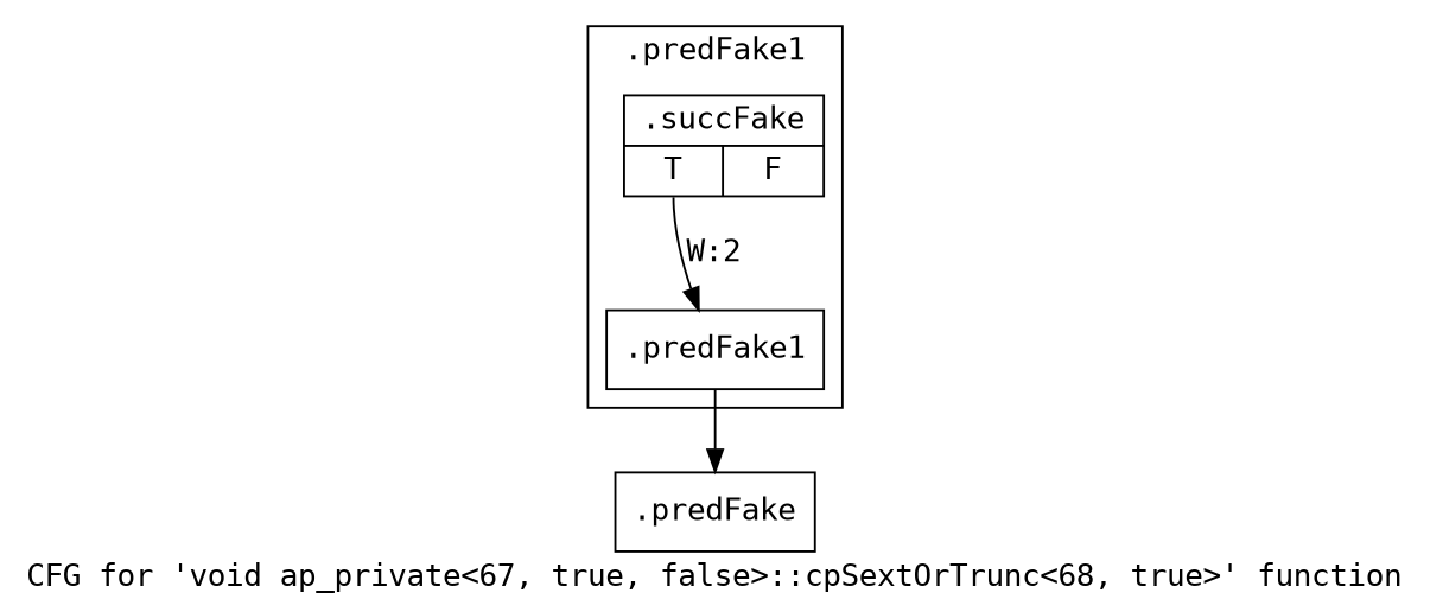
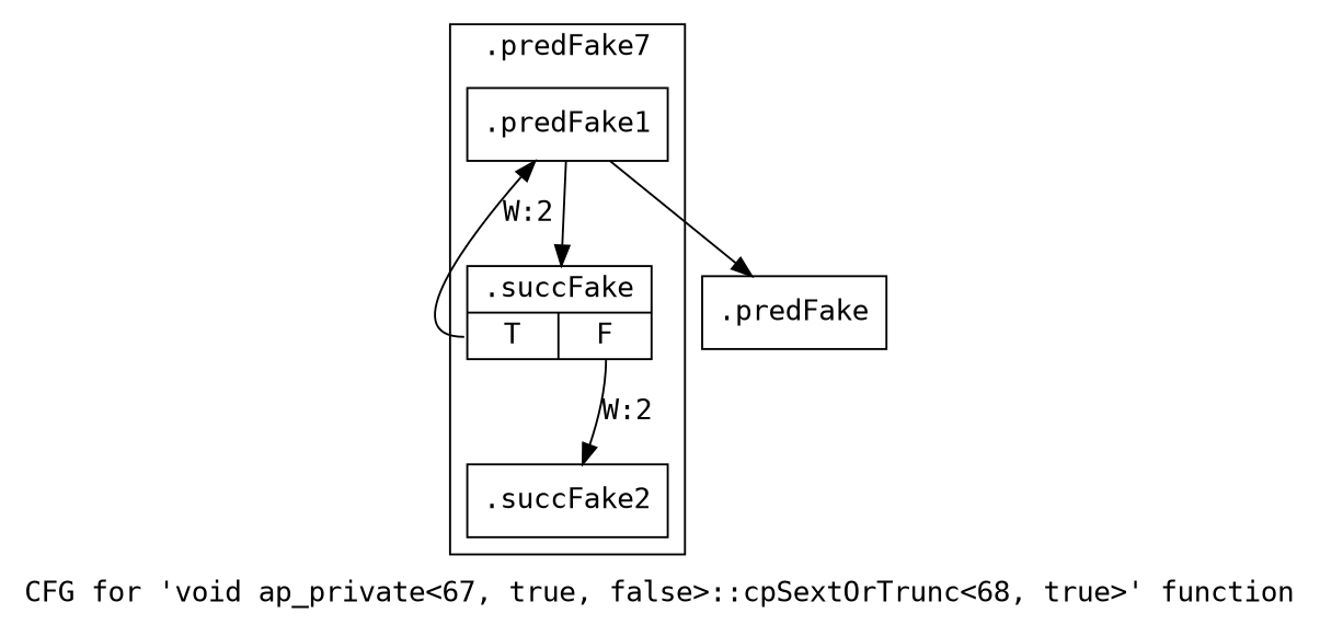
  digraph {
    fontname="DejaVu Sans Mono"
    label="CFG for 'void ap_private\<67, true, false\>::cpSextOrTrunc\<68, true\>' function"
    node [filename="/mnt/xilinx/Vitis_HLS/2021.2/include/etc/ap_private.h" fontname="DejaVu Sans Mono" linenumber=5515 shape=record]
    edge [execusionnum=1 filename="/mnt/xilinx/Vitis_HLS/2021.2/include/etc/ap_private.h" fontname="DejaVu Sans Mono"]
    n1 [label="{.predFake1}"]
    n2 [label="{.succFake|{<s0>T|<s1>F}}"]
+   n3 [label="{.succFake2}" linenumber=5518]
    n4 [label="{.predFake}" filename="" linenumber=""]
    subgraph cluster_1 {
      invocationtime=1
-     label=".predFake1"
+     label=".predFake7"
      tripcount=2
      n1
      n2
+     n3
    }
+   n1 -> n2 [execusionnum=3]
    n1 -> n4
    n2 -> n1 [execusionnum=2 label="W:2" tailport=s0]
+   n2 -> n3 [label="W:2" tailport=s1]
  }
